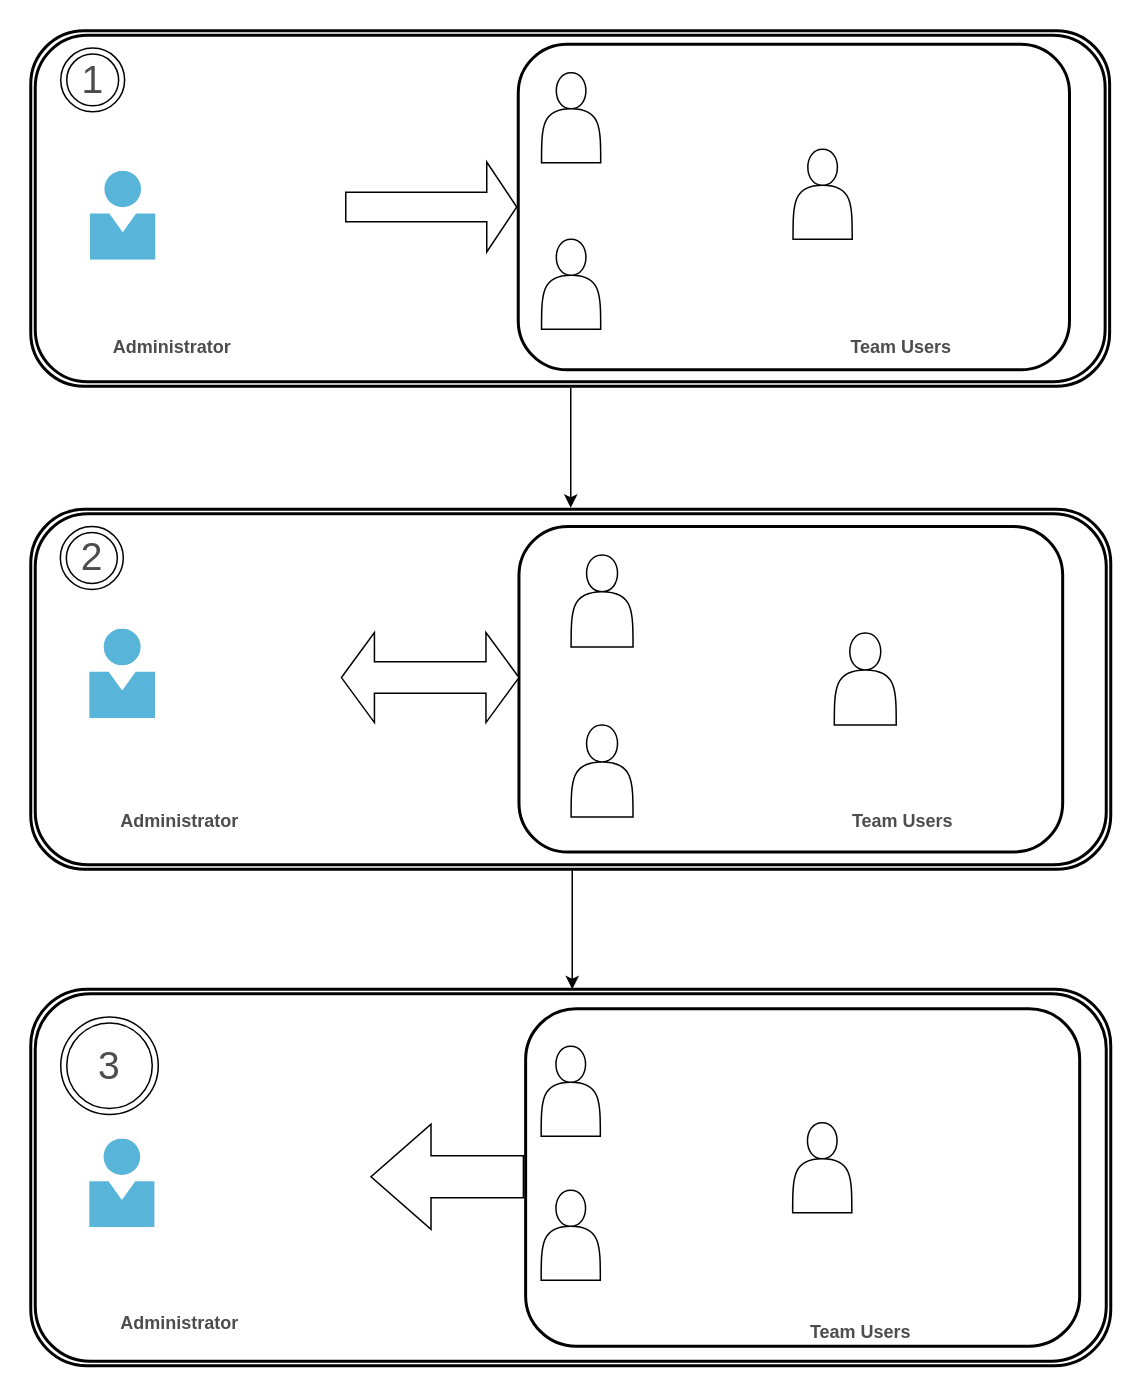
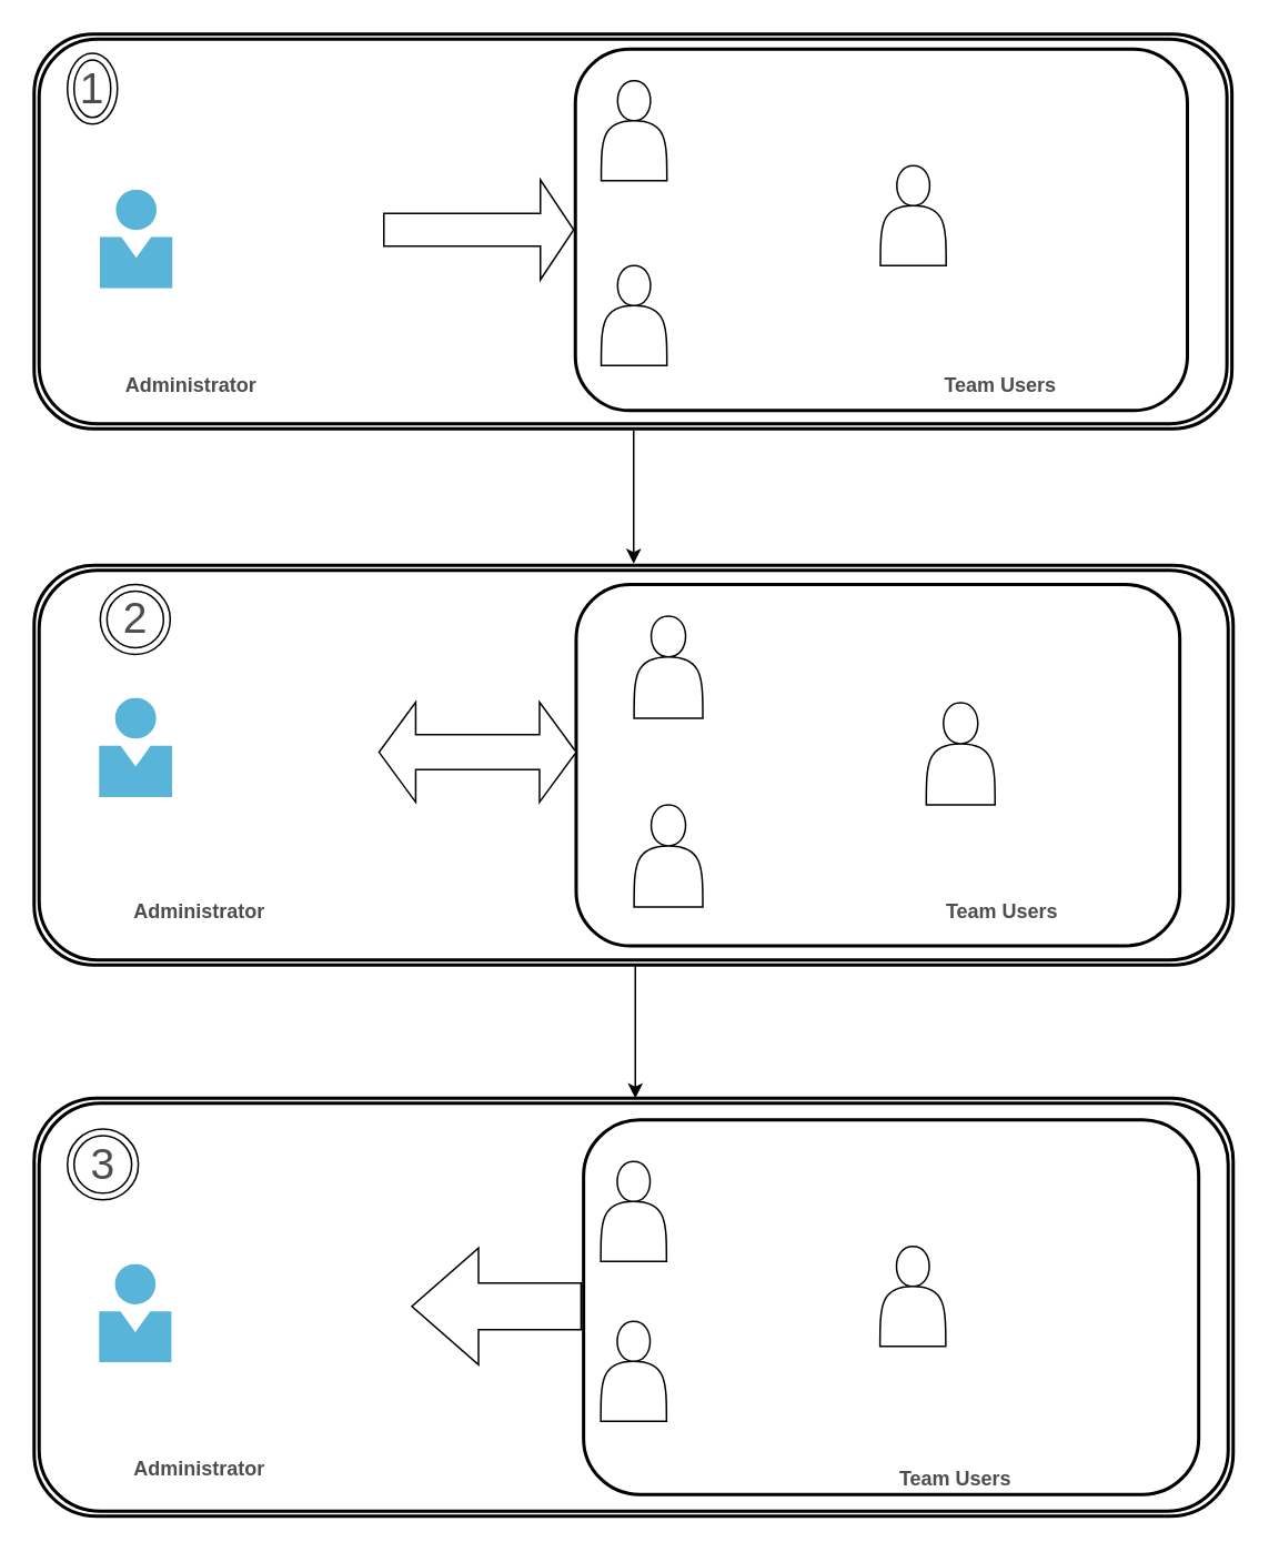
  <mxCell id="0" />
  <mxCell id="1" parent="0" />
  <mxCell id="2" value="" style="shape=ext;double=1;rounded=1;whiteSpace=wrap;html=1;sketch=0;fontColor=#4D4D4D;strokeWidth=2;glass=0;" parent="1" vertex="1"><mxGeometry x="20" y="20" width="719.25" height="237" as="geometry" /></mxCell>
  <mxCell id="3" value="" style="rounded=1;whiteSpace=wrap;html=1;sketch=0;fontColor=#4D4D4D;strokeWidth=2;" vertex="1" parent="1"><mxGeometry x="344.999" y="29" width="367.5" height="217" as="geometry" /></mxCell>
  <mxCell id="4" value="" style="sketch=1;aspect=fixed;html=1;points=[];align=center;image;fontSize=12;image=img/lib/mscae/Person.svg;fontColor=#4D4D4D;imageBackground=none;" parent="1" vertex="1"><mxGeometry x="60.001" y="113.91" width="43.643" height="59.177" as="geometry" /></mxCell>
  <mxCell id="5" value="" style="shape=image;html=1;verticalAlign=top;verticalLabelPosition=bottom;labelBackgroundColor=#ffffff;imageAspect=0;aspect=fixed;image=https://cdn4.iconfinder.com/data/icons/48-bubbles/48/13.Clipboard-128.png;fontColor=#0052CC;" parent="1" vertex="1"><mxGeometry x="106.425" y="55.03" width="147.943" height="147.943" as="geometry" /></mxCell>
  <mxCell id="6" value="" style="shape=image;html=1;verticalAlign=top;verticalLabelPosition=bottom;labelBackgroundColor=#ffffff;imageAspect=0;aspect=fixed;image=https://cdn4.iconfinder.com/data/icons/essential-part-1/32/93-List-128.png;sketch=1;fontColor=#4D4D4D;" parent="1" vertex="1"><mxGeometry x="128.493" y="92.94" width="103.807" height="103.807" as="geometry" /></mxCell>
  <mxCell id="7" value="&lt;b&gt;Administrator&lt;/b&gt;" style="text;html=1;align=center;verticalAlign=middle;resizable=0;points=[];autosize=1;strokeColor=none;fillColor=none;fontColor=#4D4D4D;" vertex="1" parent="1"><mxGeometry x="64.36" y="215.94" width="100" height="30" as="geometry" /></mxCell>
  <mxCell id="8" value="" style="shape=actor;whiteSpace=wrap;html=1;fontColor=#0052CC;" parent="1" vertex="1"><mxGeometry x="360.516" y="48" width="39.451" height="60" as="geometry" /></mxCell>
  <mxCell id="9" value="" style="shape=actor;whiteSpace=wrap;html=1;fontColor=#0052CC;" parent="1" vertex="1"><mxGeometry x="360.516" y="159" width="39.451" height="60" as="geometry" /></mxCell>
  <mxCell id="10" value="" style="shape=actor;whiteSpace=wrap;html=1;fontColor=#0052CC;" parent="1" vertex="1"><mxGeometry x="528.185" y="99" width="39.451" height="60" as="geometry" /></mxCell>
  <mxCell id="11" value="" style="group" parent="1" vertex="1" connectable="0"><mxGeometry x="404.405" y="43.5" width="280" height="200" as="geometry" /></mxCell>
  <mxCell id="12" value="" style="shape=image;html=1;verticalAlign=top;verticalLabelPosition=bottom;labelBackgroundColor=#ffffff;imageAspect=0;aspect=fixed;image=https://cdn1.iconfinder.com/data/icons/material-core/18/list-128.png;fontColor=#0052CC;" parent="11" vertex="1"><mxGeometry x="25.15" y="25.5" width="38.465" height="38.465" as="geometry" /></mxCell>
  <mxCell id="13" value="" style="shape=image;html=1;verticalAlign=top;verticalLabelPosition=bottom;labelBackgroundColor=#ffffff;imageAspect=0;aspect=fixed;image=https://cdn4.iconfinder.com/data/icons/48-bubbles/48/13.Clipboard-128.png;fontColor=#0052CC;" parent="11" vertex="1"><mxGeometry width="88.766" height="88.766" as="geometry" /></mxCell>
  <mxCell id="14" value="" style="group" parent="1" vertex="1" connectable="0"><mxGeometry x="577.499" y="89" width="112.501" height="167" as="geometry" /></mxCell>
  <mxCell id="15" value="" style="shape=image;html=1;verticalAlign=top;verticalLabelPosition=bottom;labelBackgroundColor=#ffffff;imageAspect=0;aspect=fixed;image=https://cdn1.iconfinder.com/data/icons/material-core/18/list-128.png;fontColor=#0052CC;" parent="14" vertex="1"><mxGeometry x="25.15" y="25.5" width="38.465" height="38.465" as="geometry" /></mxCell>
  <mxCell id="16" value="" style="shape=image;html=1;verticalAlign=top;verticalLabelPosition=bottom;labelBackgroundColor=#ffffff;imageAspect=0;aspect=fixed;image=https://cdn4.iconfinder.com/data/icons/48-bubbles/48/13.Clipboard-128.png;fontColor=#0052CC;" parent="14" vertex="1"><mxGeometry width="88.766" height="88.766" as="geometry" /></mxCell>
  <mxCell id="17" value="&lt;b&gt;Team Users&lt;/b&gt;" style="text;html=1;align=center;verticalAlign=middle;resizable=0;points=[];autosize=1;strokeColor=none;fillColor=none;fontColor=#4D4D4D;" vertex="1" parent="1"><mxGeometry x="555" y="215.94" width="90" height="30" as="geometry" /></mxCell>
  <mxCell id="18" value="" style="group" parent="1" vertex="1" connectable="0"><mxGeometry x="409.83" y="149" width="88.766" height="90" as="geometry" /></mxCell>
  <mxCell id="19" value="" style="shape=image;html=1;verticalAlign=top;verticalLabelPosition=bottom;labelBackgroundColor=#ffffff;imageAspect=0;aspect=fixed;image=https://cdn1.iconfinder.com/data/icons/material-core/18/list-128.png;fontColor=#0052CC;" parent="18" vertex="1"><mxGeometry x="25.15" y="25.5" width="38.465" height="38.465" as="geometry" /></mxCell>
  <mxCell id="20" value="" style="shape=image;html=1;verticalAlign=top;verticalLabelPosition=bottom;labelBackgroundColor=#ffffff;imageAspect=0;aspect=fixed;image=https://cdn4.iconfinder.com/data/icons/48-bubbles/48/13.Clipboard-128.png;fontColor=#0052CC;" parent="18" vertex="1"><mxGeometry width="88.766" height="88.766" as="geometry" /></mxCell>
  <mxCell id="21" value="" style="group" vertex="1" connectable="0" parent="1"><mxGeometry x="20" y="339" width="720" height="240" as="geometry" /></mxCell>
  <mxCell id="22" value="" style="shape=ext;double=1;rounded=1;whiteSpace=wrap;html=1;sketch=0;fontColor=#4D4D4D;strokeWidth=2;" parent="21" vertex="1"><mxGeometry width="720" height="240" as="geometry" /></mxCell>
  <mxCell id="23" value="" style="shape=image;html=1;verticalAlign=top;verticalLabelPosition=bottom;labelBackgroundColor=#ffffff;imageAspect=0;aspect=fixed;image=https://cdn4.iconfinder.com/data/icons/business-and-marketing-21/32/web_clipboard-128.png;fontColor=#0052CC;" parent="21" vertex="1"><mxGeometry x="95.992" y="45.778" width="127.284" height="127.284" as="geometry" /></mxCell>
  <mxCell id="24" value="" style="sketch=1;aspect=fixed;html=1;points=[];align=center;image;fontSize=12;image=img/lib/mscae/Person.svg;fontColor=#4D4D4D;imageBackground=none;" parent="21" vertex="1"><mxGeometry x="39.454" y="80.058" width="44.003" height="59.664" as="geometry" /></mxCell>
  <mxCell id="25" value="" style="rounded=1;whiteSpace=wrap;html=1;sketch=0;fontColor=#4D4D4D;strokeWidth=2;" vertex="1" parent="21"><mxGeometry x="325.478" y="11.5" width="362.466" height="217" as="geometry" /></mxCell>
  <mxCell id="26" value="&lt;b&gt;Administrator&lt;/b&gt;" style="text;html=1;align=center;verticalAlign=middle;resizable=0;points=[];autosize=1;strokeColor=none;fillColor=none;fontColor=#4D4D4D;" vertex="1" parent="21"><mxGeometry x="49.315" y="192.62" width="100" height="30" as="geometry" /></mxCell>
  <mxCell id="27" value="&lt;b&gt;Team Users&lt;/b&gt;" style="text;html=1;align=center;verticalAlign=middle;resizable=0;points=[];autosize=1;strokeColor=none;fillColor=none;fontColor=#4D4D4D;" vertex="1" parent="21"><mxGeometry x="535.7" y="192.62" width="90" height="30" as="geometry" /></mxCell>
  <mxCell id="28" value="" style="group" parent="21" vertex="1" connectable="0"><mxGeometry x="412.87" y="121.422" width="103.218" height="101.2" as="geometry" /></mxCell>
  <mxCell id="29" value="" style="shape=image;html=1;verticalAlign=top;verticalLabelPosition=bottom;labelBackgroundColor=#ffffff;imageAspect=0;aspect=fixed;image=https://cdn0.iconfinder.com/data/icons/octicons/1024/checklist-128.png;sketch=1;fontColor=#4D4D4D;" parent="28" vertex="1"><mxGeometry x="15.321" y="18.975" width="71.908" height="71.908" as="geometry" /></mxCell>
  <mxCell id="30" value="" style="shape=image;html=1;verticalAlign=top;verticalLabelPosition=bottom;labelBackgroundColor=#ffffff;imageAspect=0;aspect=fixed;image=https://cdn4.iconfinder.com/data/icons/48-bubbles/48/13.Clipboard-128.png;sketch=1;fontColor=#4D4D4D;" parent="28" vertex="1"><mxGeometry width="88.502" height="88.502" as="geometry" /></mxCell>
  <mxCell id="31" value="" style="shape=actor;whiteSpace=wrap;html=1;fontColor=#0052CC;" parent="21" vertex="1"><mxGeometry x="360.229" y="30.444" width="41.287" height="61.333" as="geometry" /></mxCell>
  <mxCell id="32" value="" style="shape=actor;whiteSpace=wrap;html=1;fontColor=#0052CC;" parent="21" vertex="1"><mxGeometry x="360.229" y="143.911" width="41.287" height="61.333" as="geometry" /></mxCell>
  <mxCell id="33" value="" style="shape=actor;whiteSpace=wrap;html=1;fontColor=#0052CC;" parent="21" vertex="1"><mxGeometry x="535.699" y="82.578" width="41.287" height="61.333" as="geometry" /></mxCell>
  <mxCell id="34" value="" style="group" parent="21" vertex="1" connectable="0"><mxGeometry x="410.806" y="15.111" width="103.218" height="101.2" as="geometry" /></mxCell>
  <mxCell id="35" value="" style="shape=image;html=1;verticalAlign=top;verticalLabelPosition=bottom;labelBackgroundColor=#ffffff;imageAspect=0;aspect=fixed;image=https://cdn4.iconfinder.com/data/icons/48-bubbles/48/13.Clipboard-128.png;sketch=1;fontColor=#4D4D4D;" parent="34" vertex="1"><mxGeometry width="88.502" height="88.502" as="geometry" /></mxCell>
  <mxCell id="36" value="" style="shape=image;html=1;verticalAlign=top;verticalLabelPosition=bottom;labelBackgroundColor=#ffffff;imageAspect=0;aspect=fixed;image=https://cdn0.iconfinder.com/data/icons/octicons/1024/checklist-128.png;sketch=1;fontColor=#4D4D4D;" parent="34" vertex="1"><mxGeometry x="15.321" y="18.975" width="71.908" height="71.908" as="geometry" /></mxCell>
  <mxCell id="37" value="" style="group" parent="21" vertex="1" connectable="0"><mxGeometry x="575.954" y="66.222" width="92.896" height="92" as="geometry" /></mxCell>
  <mxCell id="38" value="" style="shape=image;html=1;verticalAlign=top;verticalLabelPosition=bottom;labelBackgroundColor=#ffffff;imageAspect=0;aspect=fixed;image=https://cdn1.iconfinder.com/data/icons/material-core/18/list-128.png;fontColor=#0052CC;" parent="37" vertex="1"><mxGeometry x="26.32" y="26.067" width="38.782" height="38.782" as="geometry" /></mxCell>
  <mxCell id="39" value="" style="shape=image;html=1;verticalAlign=top;verticalLabelPosition=bottom;labelBackgroundColor=#ffffff;imageAspect=0;aspect=fixed;image=https://cdn4.iconfinder.com/data/icons/48-bubbles/48/13.Clipboard-128.png;fontColor=#0052CC;" parent="37" vertex="1"><mxGeometry width="89.497" height="89.497" as="geometry" /></mxCell>
  <mxCell id="40" value="" style="html=1;shadow=0;dashed=0;align=center;verticalAlign=middle;shape=mxgraph.arrows2.twoWayArrow;dy=0.65;dx=22;rounded=1;glass=0;sketch=0;fontColor=#4D4D4D;strokeWidth=1;" vertex="1" parent="21"><mxGeometry x="207.123" y="82.22" width="118.356" height="60" as="geometry" /></mxCell>
- <mxCell id="41" value="&lt;font style=&quot;font-size: 26px;&quot;&gt;2&lt;/font&gt;" style="ellipse;shape=doubleEllipse;whiteSpace=wrap;html=1;aspect=fixed;rounded=1;glass=0;sketch=0;fontColor=#4D4D4D;strokeWidth=1;" vertex="1" parent="21"><mxGeometry x="19.726" y="11.5" width="41.997" height="41.997" as="geometry" /></mxCell>
+ <mxCell id="41" value="&lt;font style=&quot;font-size: 26px;&quot;&gt;2&lt;/font&gt;" style="ellipse;shape=doubleEllipse;whiteSpace=wrap;html=1;aspect=fixed;rounded=1;glass=0;sketch=0;fontColor=#4D4D4D;strokeWidth=1;" vertex="1" parent="21"><mxGeometry x="39.726" y="11.5" width="41.997" height="41.997" as="geometry" /></mxCell>
  <mxCell id="42" value="" style="group" vertex="1" connectable="0" parent="1"><mxGeometry x="20" y="659" width="720" height="251" as="geometry" /></mxCell>
  <mxCell id="43" value="" style="shape=ext;double=1;rounded=1;whiteSpace=wrap;html=1;sketch=0;fontColor=#4D4D4D;strokeWidth=2;" parent="42" vertex="1"><mxGeometry width="720" height="251" as="geometry" /></mxCell>
  <mxCell id="44" value="" style="shape=image;html=1;verticalAlign=top;verticalLabelPosition=bottom;labelBackgroundColor=#ffffff;imageAspect=0;aspect=fixed;image=https://cdn2.iconfinder.com/data/icons/essential-web-4/50/checklist-check-mark-note-organizer-128.png;fontColor=#0052CC;" parent="42" vertex="1"><mxGeometry x="124.274" y="90" width="96.658" height="96.658" as="geometry" /></mxCell>
  <mxCell id="45" value="" style="shape=image;html=1;verticalAlign=top;verticalLabelPosition=bottom;labelBackgroundColor=#ffffff;imageAspect=0;aspect=fixed;image=https://cdn4.iconfinder.com/data/icons/48-bubbles/48/13.Clipboard-128.png;sketch=1;fontColor=#4D4D4D;" parent="42" vertex="1"><mxGeometry x="94.685" y="50" width="155.836" height="155.836" as="geometry" /></mxCell>
  <mxCell id="46" value="" style="sketch=1;aspect=fixed;html=1;points=[];align=center;image;fontSize=12;image=img/lib/mscae/Person.svg;fontColor=#4D4D4D;imageBackground=none;" parent="42" vertex="1"><mxGeometry x="39.452" y="100" width="43.644" height="59.178" as="geometry" /></mxCell>
  <mxCell id="47" value="&lt;b&gt;Administrator&lt;/b&gt;" style="text;html=1;align=center;verticalAlign=middle;resizable=0;points=[];autosize=1;strokeColor=none;fillColor=none;fontColor=#4D4D4D;" vertex="1" parent="42"><mxGeometry x="49.315" y="208" width="100" height="30" as="geometry" /></mxCell>
  <mxCell id="48" value="" style="rounded=1;whiteSpace=wrap;html=1;sketch=0;fontColor=#4D4D4D;strokeWidth=2;" vertex="1" parent="42"><mxGeometry x="329.918" y="13" width="369.37" height="225" as="geometry" /></mxCell>
  <mxCell id="49" value="" style="group" vertex="1" connectable="0" parent="42"><mxGeometry x="340.274" y="23" width="343.725" height="221" as="geometry" /></mxCell>
  <mxCell id="50" value="" style="group" parent="49" vertex="1" connectable="0"><mxGeometry x="215.014" y="53" width="98.63" height="99" as="geometry" /></mxCell>
  <mxCell id="51" value="" style="shape=image;html=1;verticalAlign=top;verticalLabelPosition=bottom;labelBackgroundColor=#ffffff;imageAspect=0;aspect=fixed;image=https://cdn4.iconfinder.com/data/icons/48-bubbles/48/13.Clipboard-128.png;sketch=1;fontColor=#4D4D4D;" parent="50" vertex="1"><mxGeometry width="87.781" height="87.781" as="geometry" /></mxCell>
  <mxCell id="52" value="" style="shape=image;html=1;verticalAlign=top;verticalLabelPosition=bottom;labelBackgroundColor=#ffffff;imageAspect=0;aspect=fixed;image=https://cdn0.iconfinder.com/data/icons/octicons/1024/checklist-128.png;sketch=1;fontColor=#4D4D4D;" parent="50" vertex="1"><mxGeometry x="14.64" y="18.562" width="71.322" height="71.322" as="geometry" /></mxCell>
  <mxCell id="53" value="&lt;b&gt;Team Users&lt;/b&gt;" style="text;html=1;align=center;verticalAlign=middle;resizable=0;points=[];autosize=1;strokeColor=none;fillColor=none;fontColor=#4D4D4D;" vertex="1" parent="49"><mxGeometry x="167.671" y="191" width="90" height="30" as="geometry" /></mxCell>
  <mxCell id="54" value="" style="shape=actor;whiteSpace=wrap;html=1;fontColor=#0052CC;" parent="49" vertex="1"><mxGeometry y="15" width="39.452" height="60" as="geometry" /></mxCell>
  <mxCell id="55" value="" style="shape=actor;whiteSpace=wrap;html=1;fontColor=#0052CC;" parent="49" vertex="1"><mxGeometry y="111" width="39.452" height="60" as="geometry" /></mxCell>
  <mxCell id="56" value="" style="shape=actor;whiteSpace=wrap;html=1;fontColor=#0052CC;" parent="49" vertex="1"><mxGeometry x="167.671" y="66" width="39.452" height="60" as="geometry" /></mxCell>
  <mxCell id="57" value="" style="group" parent="49" vertex="1" connectable="0"><mxGeometry x="48.329" width="98.63" height="99" as="geometry" /></mxCell>
  <mxCell id="58" value="" style="shape=image;html=1;verticalAlign=top;verticalLabelPosition=bottom;labelBackgroundColor=#ffffff;imageAspect=0;aspect=fixed;image=https://cdn4.iconfinder.com/data/icons/48-bubbles/48/13.Clipboard-128.png;sketch=1;fontColor=#4D4D4D;" parent="57" vertex="1"><mxGeometry width="87.781" height="87.781" as="geometry" /></mxCell>
  <mxCell id="59" value="" style="shape=image;html=1;verticalAlign=top;verticalLabelPosition=bottom;labelBackgroundColor=#ffffff;imageAspect=0;aspect=fixed;image=https://cdn0.iconfinder.com/data/icons/octicons/1024/checklist-128.png;sketch=1;fontColor=#4D4D4D;" parent="57" vertex="1"><mxGeometry x="14.64" y="18.562" width="71.322" height="71.322" as="geometry" /></mxCell>
  <mxCell id="60" value="" style="group" parent="49" vertex="1" connectable="0"><mxGeometry x="50.301" y="104" width="293.424" height="109" as="geometry" /></mxCell>
  <mxCell id="61" value="" style="shape=image;html=1;verticalAlign=top;verticalLabelPosition=bottom;labelBackgroundColor=#ffffff;imageAspect=0;aspect=fixed;image=https://cdn4.iconfinder.com/data/icons/48-bubbles/48/13.Clipboard-128.png;sketch=1;fontColor=#4D4D4D;" parent="60" vertex="1"><mxGeometry width="87.781" height="87.781" as="geometry" /></mxCell>
  <mxCell id="62" value="" style="shape=image;html=1;verticalAlign=top;verticalLabelPosition=bottom;labelBackgroundColor=#ffffff;imageAspect=0;aspect=fixed;image=https://cdn0.iconfinder.com/data/icons/octicons/1024/checklist-128.png;sketch=1;fontColor=#4D4D4D;" parent="60" vertex="1"><mxGeometry x="14.64" y="18.562" width="71.322" height="71.322" as="geometry" /></mxCell>
  <mxCell id="63" value="" style="html=1;shadow=0;dashed=0;align=center;verticalAlign=middle;shape=mxgraph.arrows2.arrow;dy=0.6;dx=40;flipH=1;notch=0;rounded=1;glass=0;sketch=0;fontColor=#4D4D4D;strokeWidth=1;" vertex="1" parent="42"><mxGeometry x="226.849" y="90" width="101.589" height="70" as="geometry" /></mxCell>
  <mxCell id="64" value="" style="html=1;shadow=0;dashed=0;align=center;verticalAlign=middle;shape=mxgraph.arrows2.arrow;dy=0.67;dx=20;notch=0;rounded=1;glass=0;sketch=0;fontColor=#4D4D4D;strokeWidth=1;perimeterSpacing=1;" vertex="1" parent="1"><mxGeometry x="230" y="107.5" width="114" height="60" as="geometry" /></mxCell>
  <mxCell id="65" value="" style="edgeStyle=orthogonalEdgeStyle;rounded=0;orthogonalLoop=1;jettySize=auto;html=1;fontColor=#4D4D4D;entryX=0.5;entryY=0;entryDx=0;entryDy=0;" edge="1" parent="1"><mxGeometry relative="1" as="geometry"><mxPoint x="381" y="579" as="sourcePoint" /><mxPoint x="381" y="659" as="targetPoint" /></mxGeometry></mxCell>
  <mxCell id="66" value="" style="edgeStyle=orthogonalEdgeStyle;rounded=0;orthogonalLoop=1;jettySize=auto;html=1;fontColor=#4D4D4D;entryX=0.5;entryY=0;entryDx=0;entryDy=0;" edge="1" parent="1"><mxGeometry relative="1" as="geometry"><mxPoint x="380" y="258" as="sourcePoint" /><mxPoint x="380" y="338" as="targetPoint" /></mxGeometry></mxCell>
- <mxCell id="67" value="&lt;font style=&quot;font-size: 26px;&quot;&gt;3&lt;/font&gt;" style="ellipse;shape=doubleEllipse;whiteSpace=wrap;html=1;aspect=fixed;rounded=1;glass=0;sketch=0;fontColor=#4D4D4D;strokeWidth=1;" vertex="1" parent="1"><mxGeometry x="40" y="677.5" width="65" height="65" as="geometry" /></mxCell>
- <mxCell id="68" value="&lt;font style=&quot;font-size: 26px;&quot;&gt;1&lt;/font&gt;" style="ellipse;shape=doubleEllipse;whiteSpace=wrap;html=1;aspect=fixed;rounded=1;glass=0;sketch=0;fontColor=#4D4D4D;strokeWidth=1;" vertex="1" parent="1"><mxGeometry x="40" y="31.5" width="42.58" height="42.58" as="geometry" /></mxCell>
+ <mxCell id="67" value="&lt;font style=&quot;font-size: 26px;&quot;&gt;3&lt;/font&gt;" style="ellipse;shape=doubleEllipse;whiteSpace=wrap;html=1;aspect=fixed;rounded=1;glass=0;sketch=0;fontColor=#4D4D4D;strokeWidth=1;" vertex="1" parent="1"><mxGeometry x="40" y="677.5" width="42.58" height="42.58" as="geometry" /></mxCell>
+ <mxCell id="68" value="&lt;font style=&quot;font-size: 26px;&quot;&gt;1&lt;/font&gt;" style="ellipse;shape=doubleEllipse;whiteSpace=wrap;html=1;aspect=fixed;rounded=1;glass=0;sketch=0;fontColor=#4D4D4D;strokeWidth=1;" vertex="1" parent="1"><mxGeometry x="40" y="31.5" width="30" height="42.58" as="geometry" /></mxCell>
